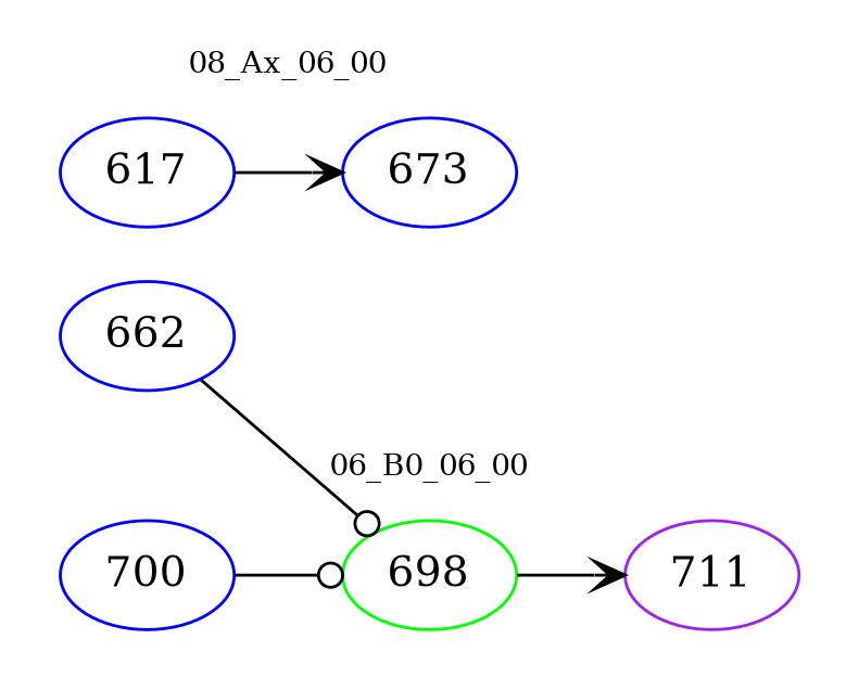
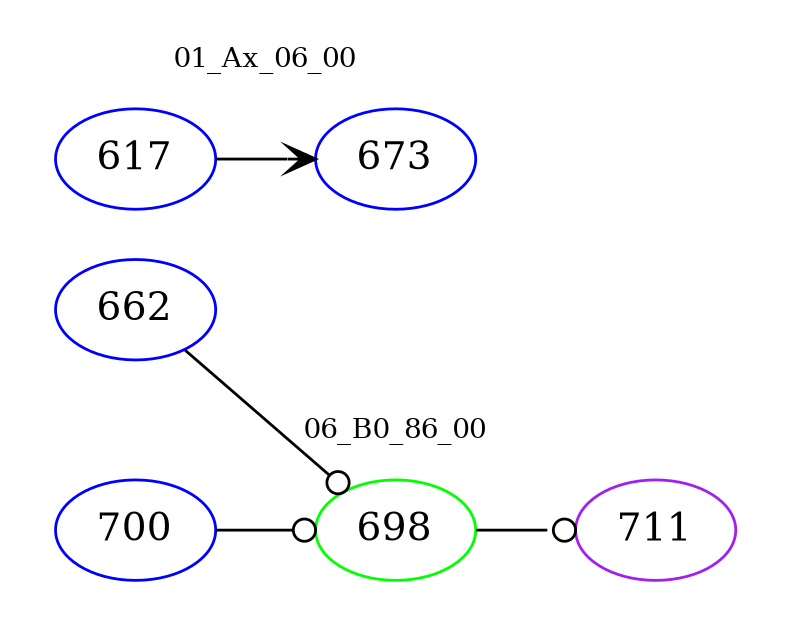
  digraph {
    rankdir=LR
    node [color=blue]
    edge [arrowhead=odot color=black]
    n1 [label=662]
    n2 [label=617]
    n3 [label=673]
    n4 [label=700]
    n5 [color=green label=698]
    n6 [color=purple label=711]
    subgraph cluster_1 {
      color=white
      fontsize=10
-     label="08_Ax_06_00"
+     label="01_Ax_06_00"
      n1
      n2
      n3
    }
    subgraph cluster_2 {
      color=white
      fontsize=10
-     label="06_B0_06_00"
+     label="06_B0_86_00"
      n4
      n5
      n6
    }
    n1 -> n5
    n2 -> n3 [arrowhead=vee]
    n4 -> n5
-   n5 -> n6 [arrowhead=vee]
+   n5 -> n6
  }
